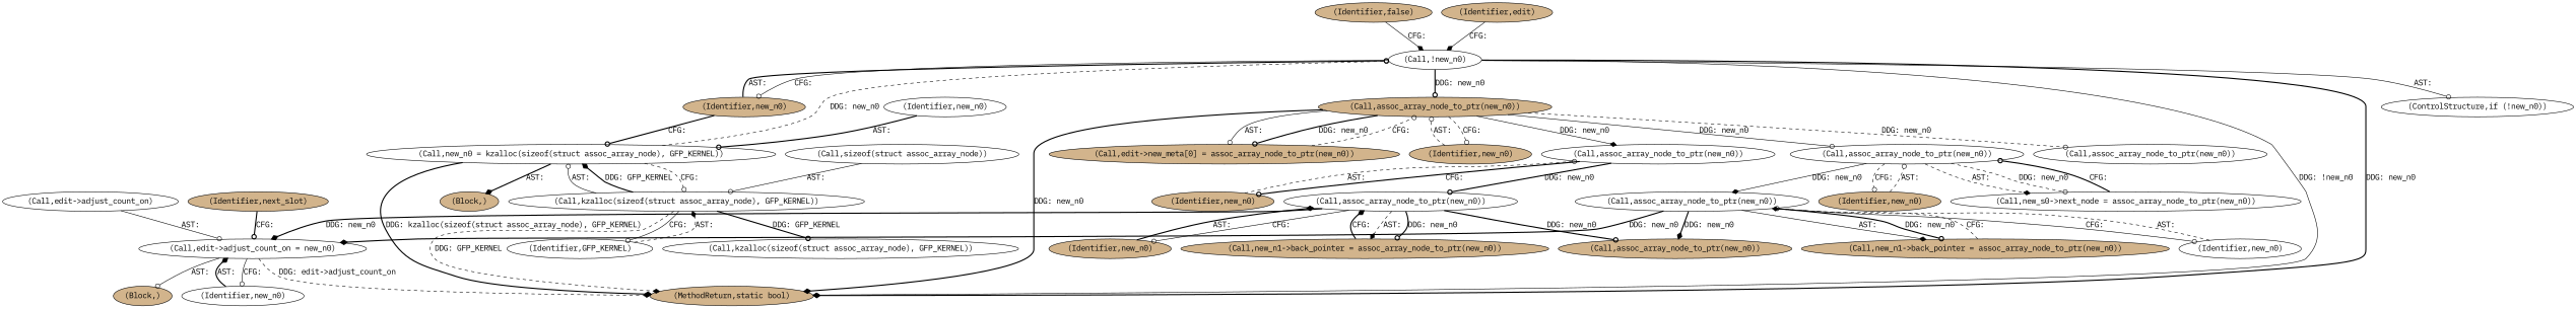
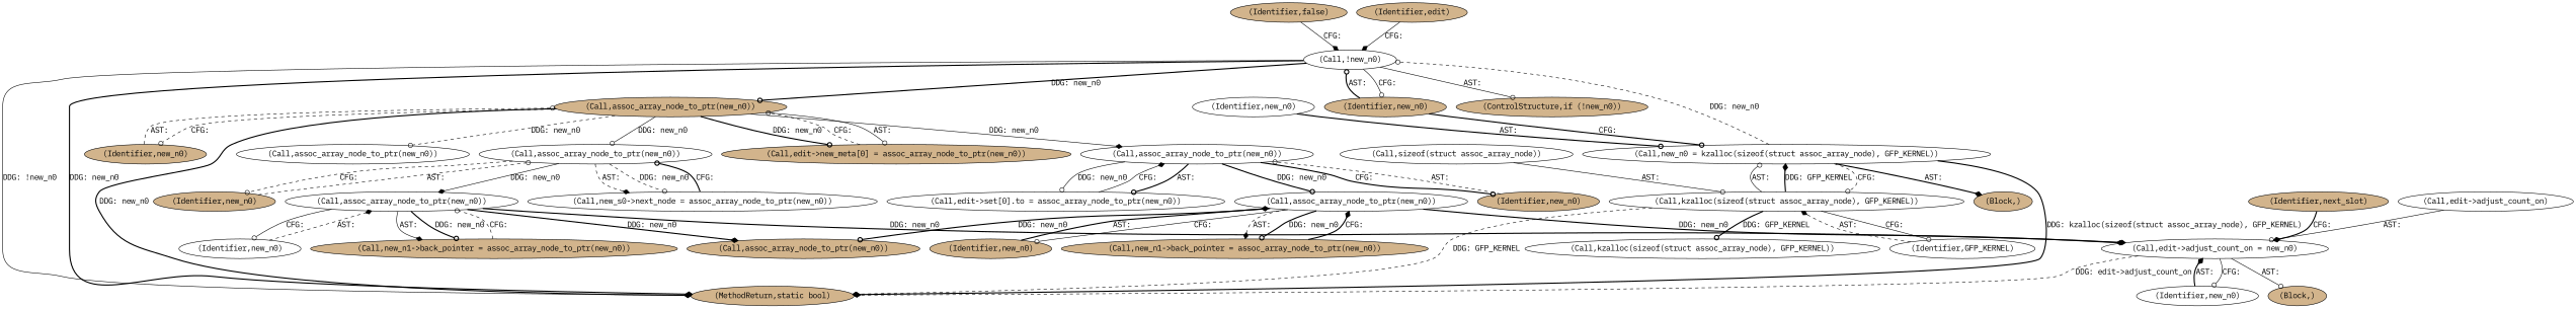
  digraph {
    fontname="IBM Plex Mono"
    node [fillcolor=white fontname="IBM Plex Mono" style=filled]
    edge [arrowhead=odot fontname="IBM Plex Mono" style=bold]
    n1 [label="(Call,edit->adjust_count_on = new_n0)"]
    n2 [label="(Identifier,new_n0)"]
    n3 [fillcolor=tan label="(Block,)"]
    n4 [fillcolor=tan label="(MethodReturn,static bool)"]
    n5 [label="(Call,assoc_array_node_to_ptr(new_n0))"]
    n6 [label="(Identifier,new_n0)"]
    n7 [fillcolor=tan label="(Call,new_n1->back_pointer = assoc_array_node_to_ptr(new_n0))"]
    n8 [fillcolor=tan label="(Call,assoc_array_node_to_ptr(new_n0))"]
    n9 [label="(Call,assoc_array_node_to_ptr(new_n0))"]
    n10 [fillcolor=tan label="(Identifier,new_n0)"]
    n11 [label="(Call,new_s0->next_node = assoc_array_node_to_ptr(new_n0))"]
    n12 [fillcolor=tan label="(Call,assoc_array_node_to_ptr(new_n0))"]
    n13 [label="(Call,assoc_array_node_to_ptr(new_n0))"]
    n14 [label="(Call,assoc_array_node_to_ptr(new_n0))"]
    n15 [fillcolor=tan label="(Identifier,new_n0)"]
    n16 [fillcolor=tan label="(Call,edit->new_meta[0] = assoc_array_node_to_ptr(new_n0))"]
    n17 [label="(Call,assoc_array_node_to_ptr(new_n0))"]
+   n18 [label="(Call,edit->set[0].to = assoc_array_node_to_ptr(new_n0))"]
    n19 [fillcolor=tan label="(Identifier,new_n0)"]
    n20 [label="(Call,!new_n0)"]
    n21 [fillcolor=tan label="(Identifier,new_n0)"]
-   n22 [label="(ControlStructure,if (!new_n0))"]
+   n22 [fillcolor=tan label="(ControlStructure,if (!new_n0))"]
    n23 [label="(Call,new_n0 = kzalloc(sizeof(struct assoc_array_node), GFP_KERNEL))"]
    n24 [label="(Call,kzalloc(sizeof(struct assoc_array_node), GFP_KERNEL))"]
    n25 [fillcolor=tan label="(Block,)"]
    n26 [label="(Identifier,GFP_KERNEL)"]
    n27 [label="(Call,kzalloc(sizeof(struct assoc_array_node), GFP_KERNEL))"]
    n28 [fillcolor=tan label="(Identifier,new_n0)"]
    n29 [fillcolor=tan label="(Call,new_n1->back_pointer = assoc_array_node_to_ptr(new_n0))"]
    n30 [fillcolor=tan label="(Identifier,next_slot)"]
    n31 [label="(Call,edit->adjust_count_on)"]
    n32 [label="(Identifier,new_n0)"]
    n33 [fillcolor=tan label="(Identifier,false)"]
    n34 [fillcolor=tan label="(Identifier,edit)"]
    n35 [label="(Call,sizeof(struct assoc_array_node))"]
    n1 -> n2 [label="CFG: " style=solid]
    n1 -> n3 [label="AST: " style=solid]
    n1 -> n4 [arrowhead=diamond label="DDG: edit->adjust_count_on" style=dashed]
    n2 -> n1 [arrowhead=diamond label="AST: "]
    n5 -> n1 [arrowhead=diamond label="DDG: new_n0"]
    n5 -> n6 [label="CFG: " style=solid]
    n5 -> n7 [arrowhead=diamond label="AST: " style=solid]
    n5 -> n7 [label="DDG: new_n0"]
    n5 -> n8 [arrowhead=diamond label="DDG: new_n0"]
    n6 -> n5 [arrowhead=diamond label="AST: " style=dashed]
    n7 -> n5 [label="CFG: " style=dashed]
    n9 -> n5 [arrowhead=diamond label="DDG: new_n0" style=solid]
    n9 -> n10 [label="CFG: " style=dashed]
    n9 -> n11 [arrowhead=diamond label="AST: " style=dashed]
    n9 -> n11 [label="DDG: new_n0" style=dashed]
    n10 -> n9 [label="AST: " style=dashed]
    n11 -> n9 [label="CFG: "]
    n12 -> n4 [arrowhead=diamond label="DDG: new_n0"]
    n12 -> n9 [label="DDG: new_n0" style=solid]
    n12 -> n13 [arrowhead=diamond label="DDG: new_n0" style=solid]
    n12 -> n14 [label="DDG: new_n0" style=dashed]
    n12 -> n15 [label="CFG: " style=dashed]
    n12 -> n16 [label="AST: " style=solid]
    n12 -> n16 [label="DDG: new_n0"]
    n13 -> n17 [label="DDG: new_n0"]
+   n13 -> n18 [label="AST: "]
+   n13 -> n18 [label="DDG: new_n0" style=solid]
    n13 -> n19 [label="CFG: "]
    n15 -> n12 [label="AST: " style=dashed]
    n16 -> n12 [label="CFG: " style=dashed]
    n17 -> n1 [arrowhead=diamond label="DDG: new_n0"]
    n17 -> n8 [label="DDG: new_n0"]
    n17 -> n28 [label="CFG: " style=solid]
    n17 -> n29 [arrowhead=diamond label="AST: " style=dashed]
    n17 -> n29 [label="DDG: new_n0"]
+   n18 -> n13 [arrowhead=diamond label="CFG: " style=solid]
    n19 -> n13 [label="AST: " style=dashed]
    n20 -> n4 [arrowhead=diamond label="DDG: !new_n0" style=solid]
    n20 -> n4 [arrowhead=diamond label="DDG: new_n0"]
    n20 -> n12 [label="DDG: new_n0"]
    n20 -> n21 [label="CFG: " style=solid]
    n20 -> n22 [label="AST: " style=solid]
    n21 -> n20 [label="AST: "]
    n21 -> n23 [label="CFG: "]
    n23 -> n4 [arrowhead=diamond label="DDG: kzalloc(sizeof(struct assoc_array_node), GFP_KERNEL)"]
    n23 -> n20 [label="DDG: new_n0" style=dashed]
    n23 -> n24 [label="CFG: " style=dashed]
    n23 -> n25 [arrowhead=diamond label="AST: "]
    n24 -> n4 [arrowhead=diamond label="DDG: GFP_KERNEL" style=dashed]
    n24 -> n23 [label="AST: " style=solid]
    n24 -> n23 [arrowhead=diamond label="DDG: GFP_KERNEL"]
    n24 -> n26 [label="CFG: " style=solid]
    n24 -> n27 [label="DDG: GFP_KERNEL"]
    n26 -> n24 [arrowhead=diamond label="AST: " style=dashed]
    n28 -> n17 [arrowhead=diamond label="AST: "]
    n29 -> n17 [arrowhead=diamond label="CFG: "]
-   n30 -> n1 [label="CFG: "]
+   n30 -> n1 [arrowhead=diamond label="CFG: "]
    n31 -> n1 [label="AST: " style=solid]
    n32 -> n23 [label="AST: "]
    n33 -> n20 [arrowhead=diamond label="CFG: " style=solid]
    n34 -> n20 [arrowhead=diamond label="CFG: " style=solid]
    n35 -> n24 [label="AST: " style=solid]
  }
